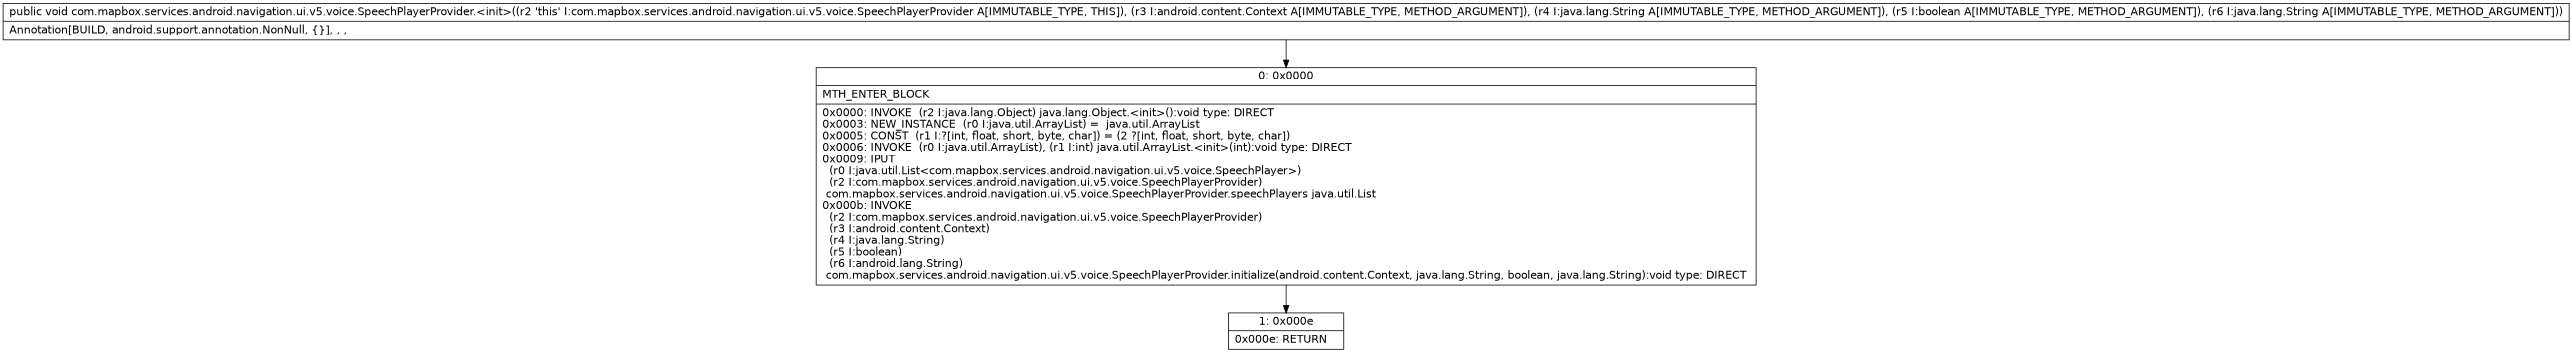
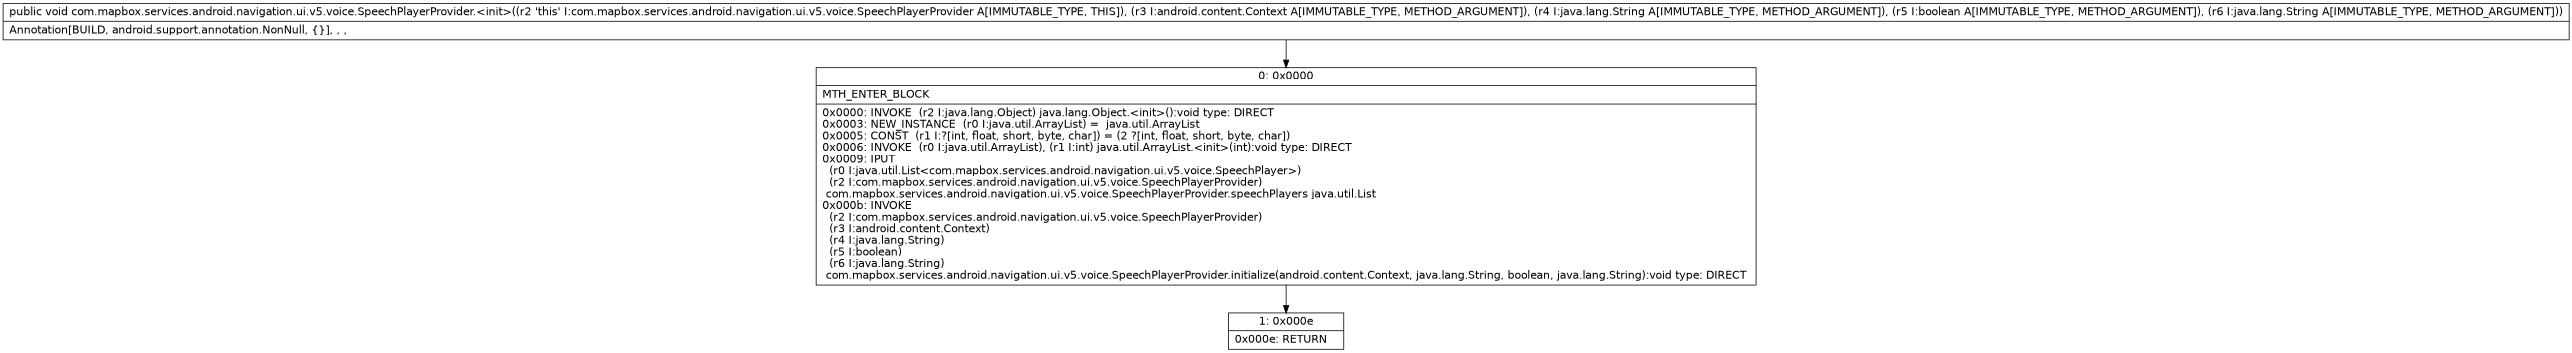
  digraph {
    fontname="DejaVu Sans"
    node [shape=record fontname="DejaVu Sans"]
    edge [fontname="DejaVu Sans"]
-   n1 [label="{0\:\ 0x0000|MTH_ENTER_BLOCK\l|0x0000: INVOKE  (r2 I:java.lang.Object) java.lang.Object.\<init\>():void type: DIRECT \l0x0003: NEW_INSTANCE  (r0 I:java.util.ArrayList) =  java.util.ArrayList \l0x0005: CONST  (r1 I:?[int, float, short, byte, char]) = (2 ?[int, float, short, byte, char]) \l0x0006: INVOKE  (r0 I:java.util.ArrayList), (r1 I:int) java.util.ArrayList.\<init\>(int):void type: DIRECT \l0x0009: IPUT  \l  (r0 I:java.util.List\<com.mapbox.services.android.navigation.ui.v5.voice.SpeechPlayer\>)\l  (r2 I:com.mapbox.services.android.navigation.ui.v5.voice.SpeechPlayerProvider)\l com.mapbox.services.android.navigation.ui.v5.voice.SpeechPlayerProvider.speechPlayers java.util.List \l0x000b: INVOKE  \l  (r2 I:com.mapbox.services.android.navigation.ui.v5.voice.SpeechPlayerProvider)\l  (r3 I:android.content.Context)\l  (r4 I:java.lang.String)\l  (r5 I:boolean)\l  (r6 I:android.lang.String)\l com.mapbox.services.android.navigation.ui.v5.voice.SpeechPlayerProvider.initialize(android.content.Context, java.lang.String, boolean, java.lang.String):void type: DIRECT \l}"]
+   n1 [label="{0\:\ 0x0000|MTH_ENTER_BLOCK\l|0x0000: INVOKE  (r2 I:java.lang.Object) java.lang.Object.\<init\>():void type: DIRECT \l0x0003: NEW_INSTANCE  (r0 I:java.util.ArrayList) =  java.util.ArrayList \l0x0005: CONST  (r1 I:?[int, float, short, byte, char]) = (2 ?[int, float, short, byte, char]) \l0x0006: INVOKE  (r0 I:java.util.ArrayList), (r1 I:int) java.util.ArrayList.\<init\>(int):void type: DIRECT \l0x0009: IPUT  \l  (r0 I:java.util.List\<com.mapbox.services.android.navigation.ui.v5.voice.SpeechPlayer\>)\l  (r2 I:com.mapbox.services.android.navigation.ui.v5.voice.SpeechPlayerProvider)\l com.mapbox.services.android.navigation.ui.v5.voice.SpeechPlayerProvider.speechPlayers java.util.List \l0x000b: INVOKE  \l  (r2 I:com.mapbox.services.android.navigation.ui.v5.voice.SpeechPlayerProvider)\l  (r3 I:android.content.Context)\l  (r4 I:java.lang.String)\l  (r5 I:boolean)\l  (r6 I:java.lang.String)\l com.mapbox.services.android.navigation.ui.v5.voice.SpeechPlayerProvider.initialize(android.content.Context, java.lang.String, boolean, java.lang.String):void type: DIRECT \l}"]
    n2 [label="{1\:\ 0x000e|0x000e: RETURN   \l}"]
    n3 [label="{public void com.mapbox.services.android.navigation.ui.v5.voice.SpeechPlayerProvider.\<init\>((r2 'this' I:com.mapbox.services.android.navigation.ui.v5.voice.SpeechPlayerProvider A[IMMUTABLE_TYPE, THIS]), (r3 I:android.content.Context A[IMMUTABLE_TYPE, METHOD_ARGUMENT]), (r4 I:java.lang.String A[IMMUTABLE_TYPE, METHOD_ARGUMENT]), (r5 I:boolean A[IMMUTABLE_TYPE, METHOD_ARGUMENT]), (r6 I:java.lang.String A[IMMUTABLE_TYPE, METHOD_ARGUMENT]))  | Annotation[BUILD, android.support.annotation.NonNull, \{\}], , , \l}"]
    n1 -> n2
    n3 -> n1
  }
